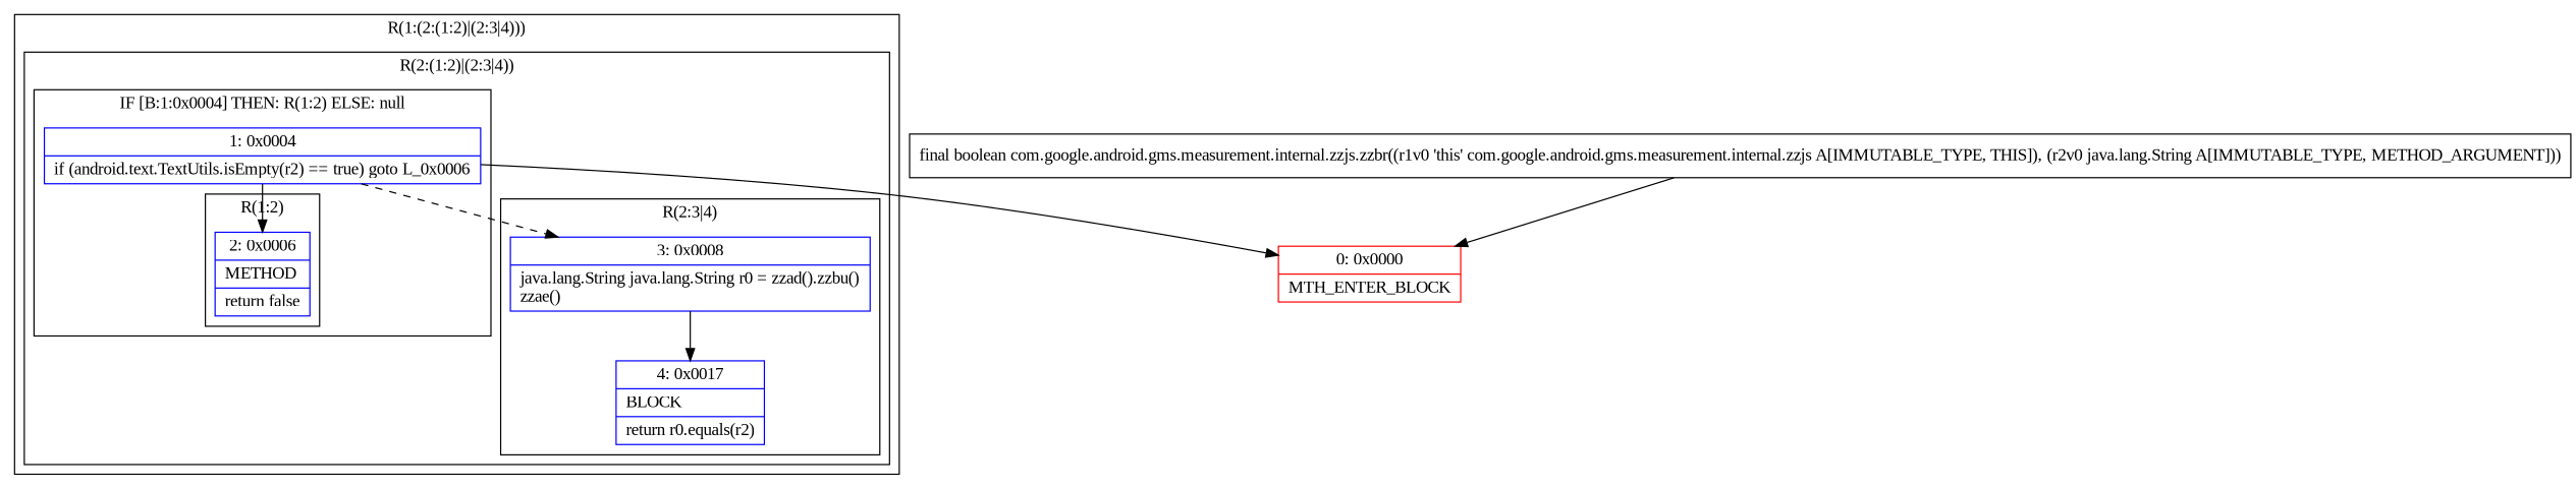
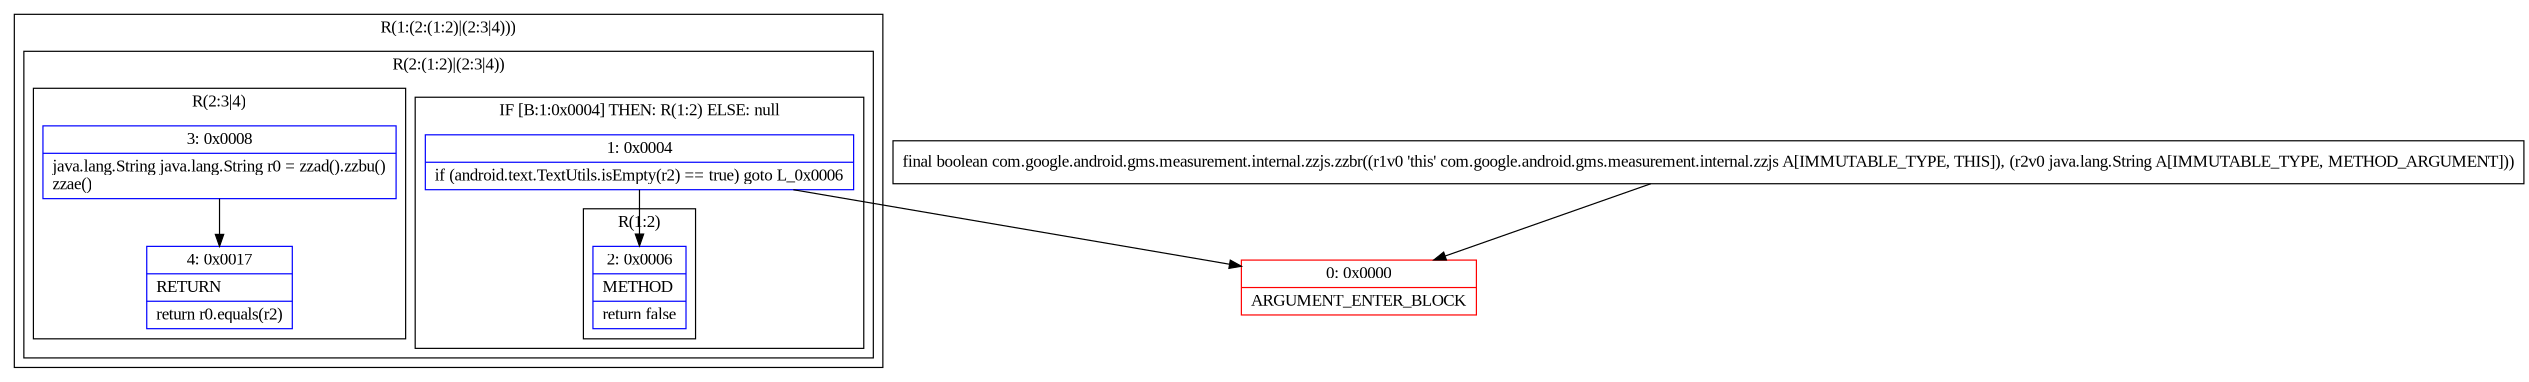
  digraph {
    fontname="Liberation Serif"
    node [color=blue fontname="Liberation Serif" shape=record]
    edge [fontname="Liberation Serif"]
    n1 [label="{2\:\ 0x0006|METHOD\l|return false\l}"]
    n2 [label="{1\:\ 0x0004|if (android.text.TextUtils.isEmpty(r2) == true) goto L_0x0006\l}"]
    n3 [label="{3\:\ 0x0008|java.lang.String java.lang.String r0 = zzad().zzbu()\lzzae()\l}"]
-   n4 [label="{4\:\ 0x0017|BLOCK\l|return r0.equals(r2)\l}"]
-   n5 [color=red label="{0\:\ 0x0000|MTH_ENTER_BLOCK\l}"]
+   n4 [label="{4\:\ 0x0017|RETURN\l|return r0.equals(r2)\l}"]
+   n5 [color=red label="{0\:\ 0x0000|ARGUMENT_ENTER_BLOCK\l}"]
    n6 [label="{final boolean com.google.android.gms.measurement.internal.zzjs.zzbr((r1v0 'this' com.google.android.gms.measurement.internal.zzjs A[IMMUTABLE_TYPE, THIS]), (r2v0 java.lang.String A[IMMUTABLE_TYPE, METHOD_ARGUMENT])) }" color=""]
    subgraph cluster_1 {
      label="R(1:(2:(1:2)|(2:3|4)))"
      subgraph cluster_2 {
        label="R(2:(1:2)|(2:3|4))"
        subgraph cluster_3 {
          label="IF [B:1:0x0004] THEN: R(1:2) ELSE: null"
          n2
          subgraph cluster_4 {
            label="R(1:2)"
            n1
          }
        }
        subgraph cluster_5 {
          label="R(2:3|4)"
          n3
          n4
        }
      }
    }
    n2 -> n1
-   n2 -> n3 [style=dashed]
    n2 -> n5
    n3 -> n4
    n6 -> n5
  }
